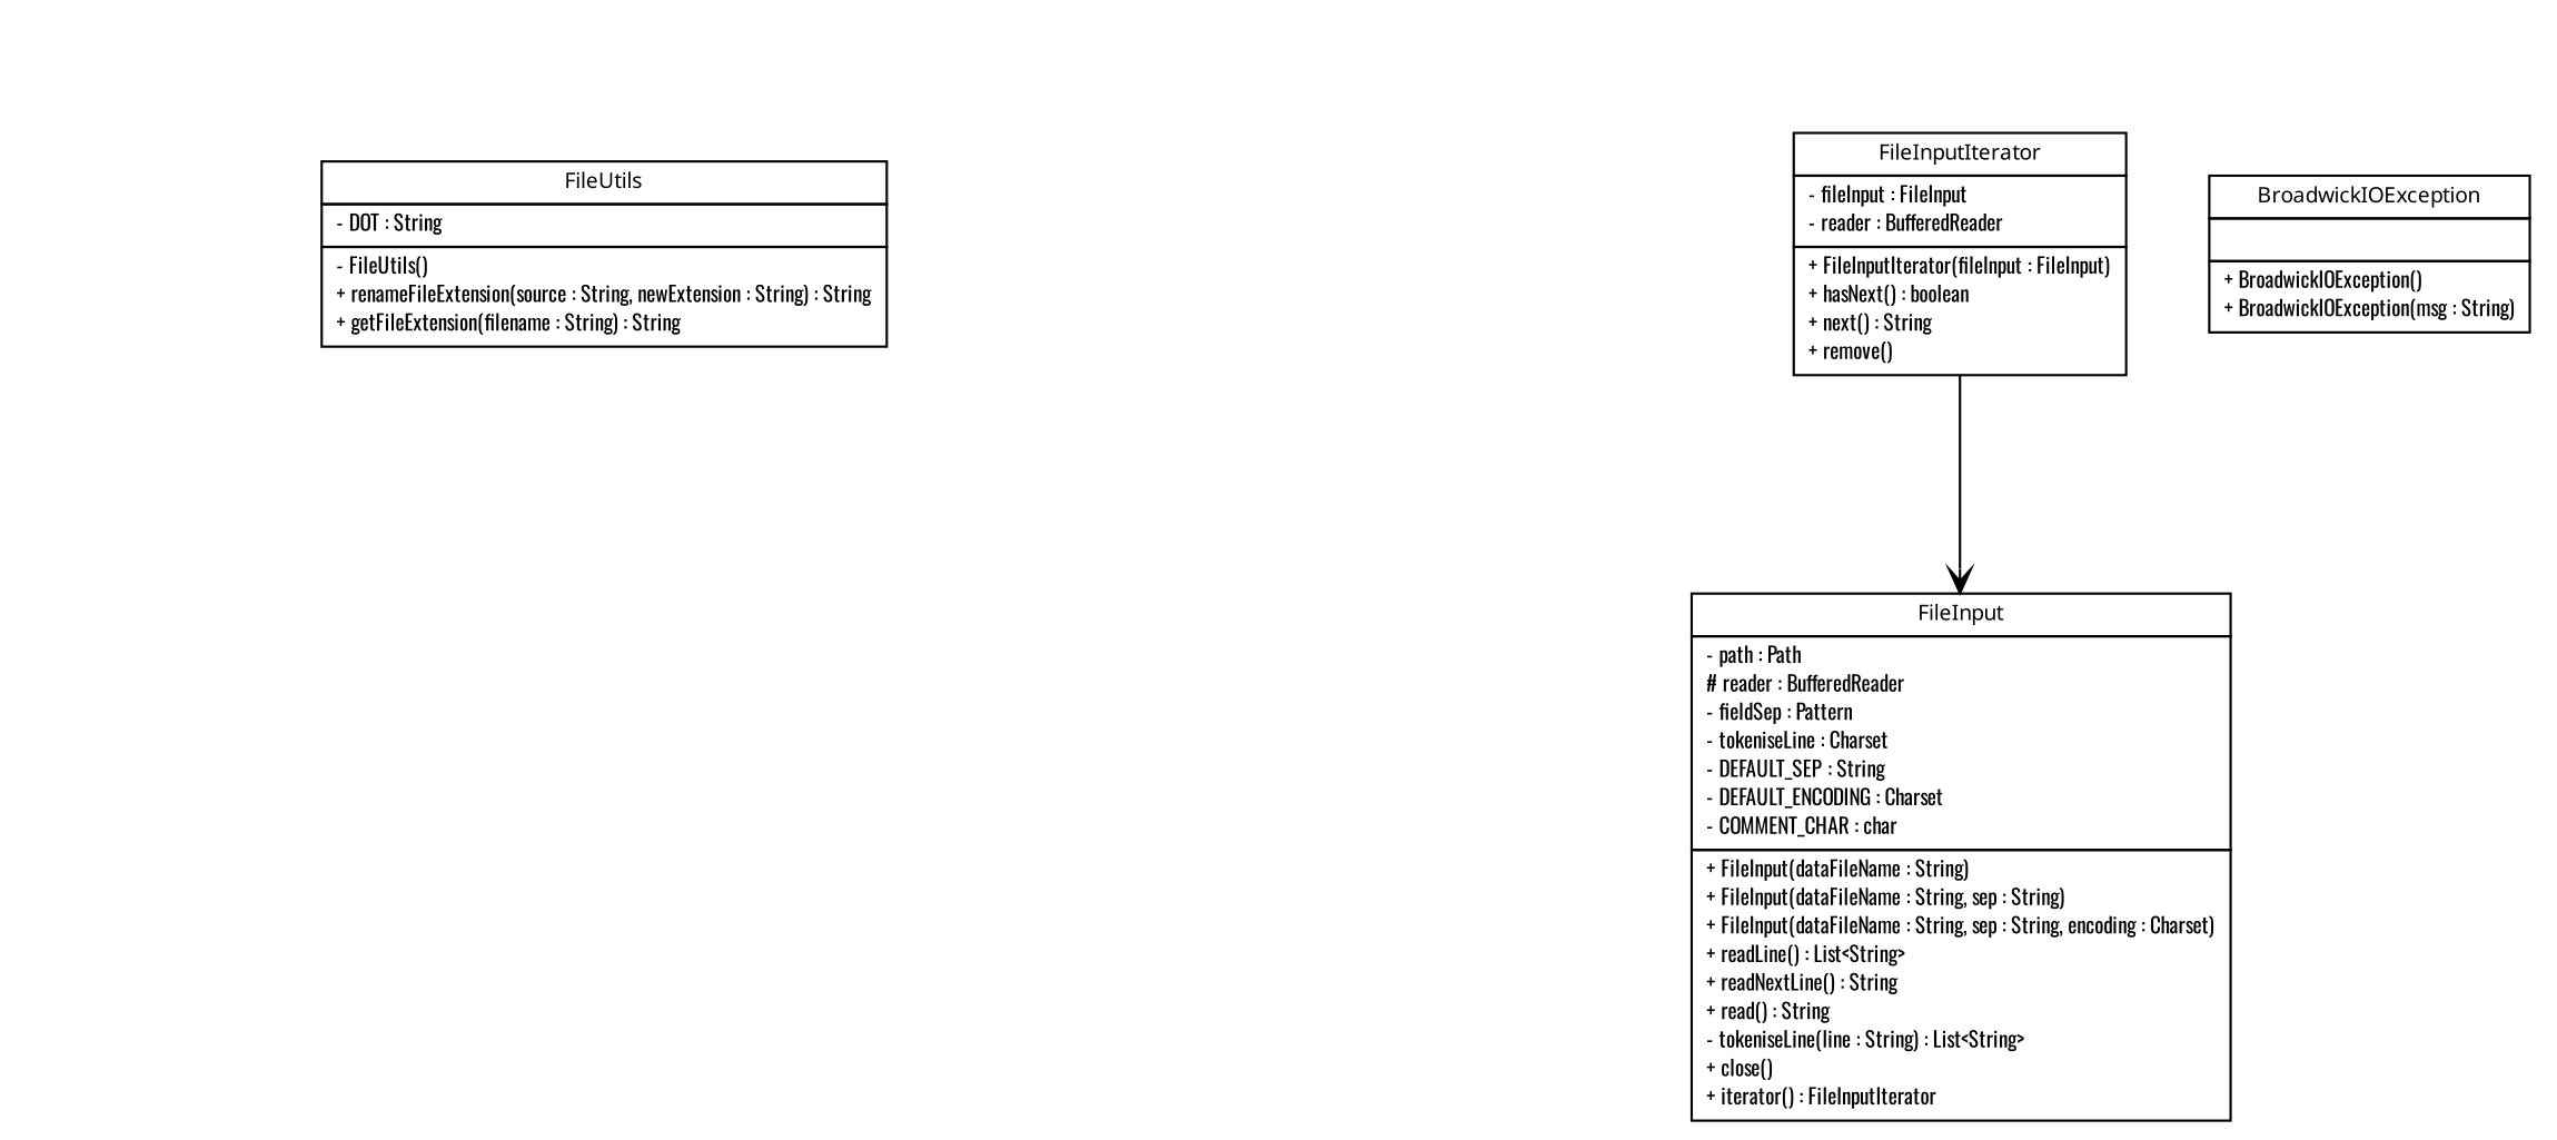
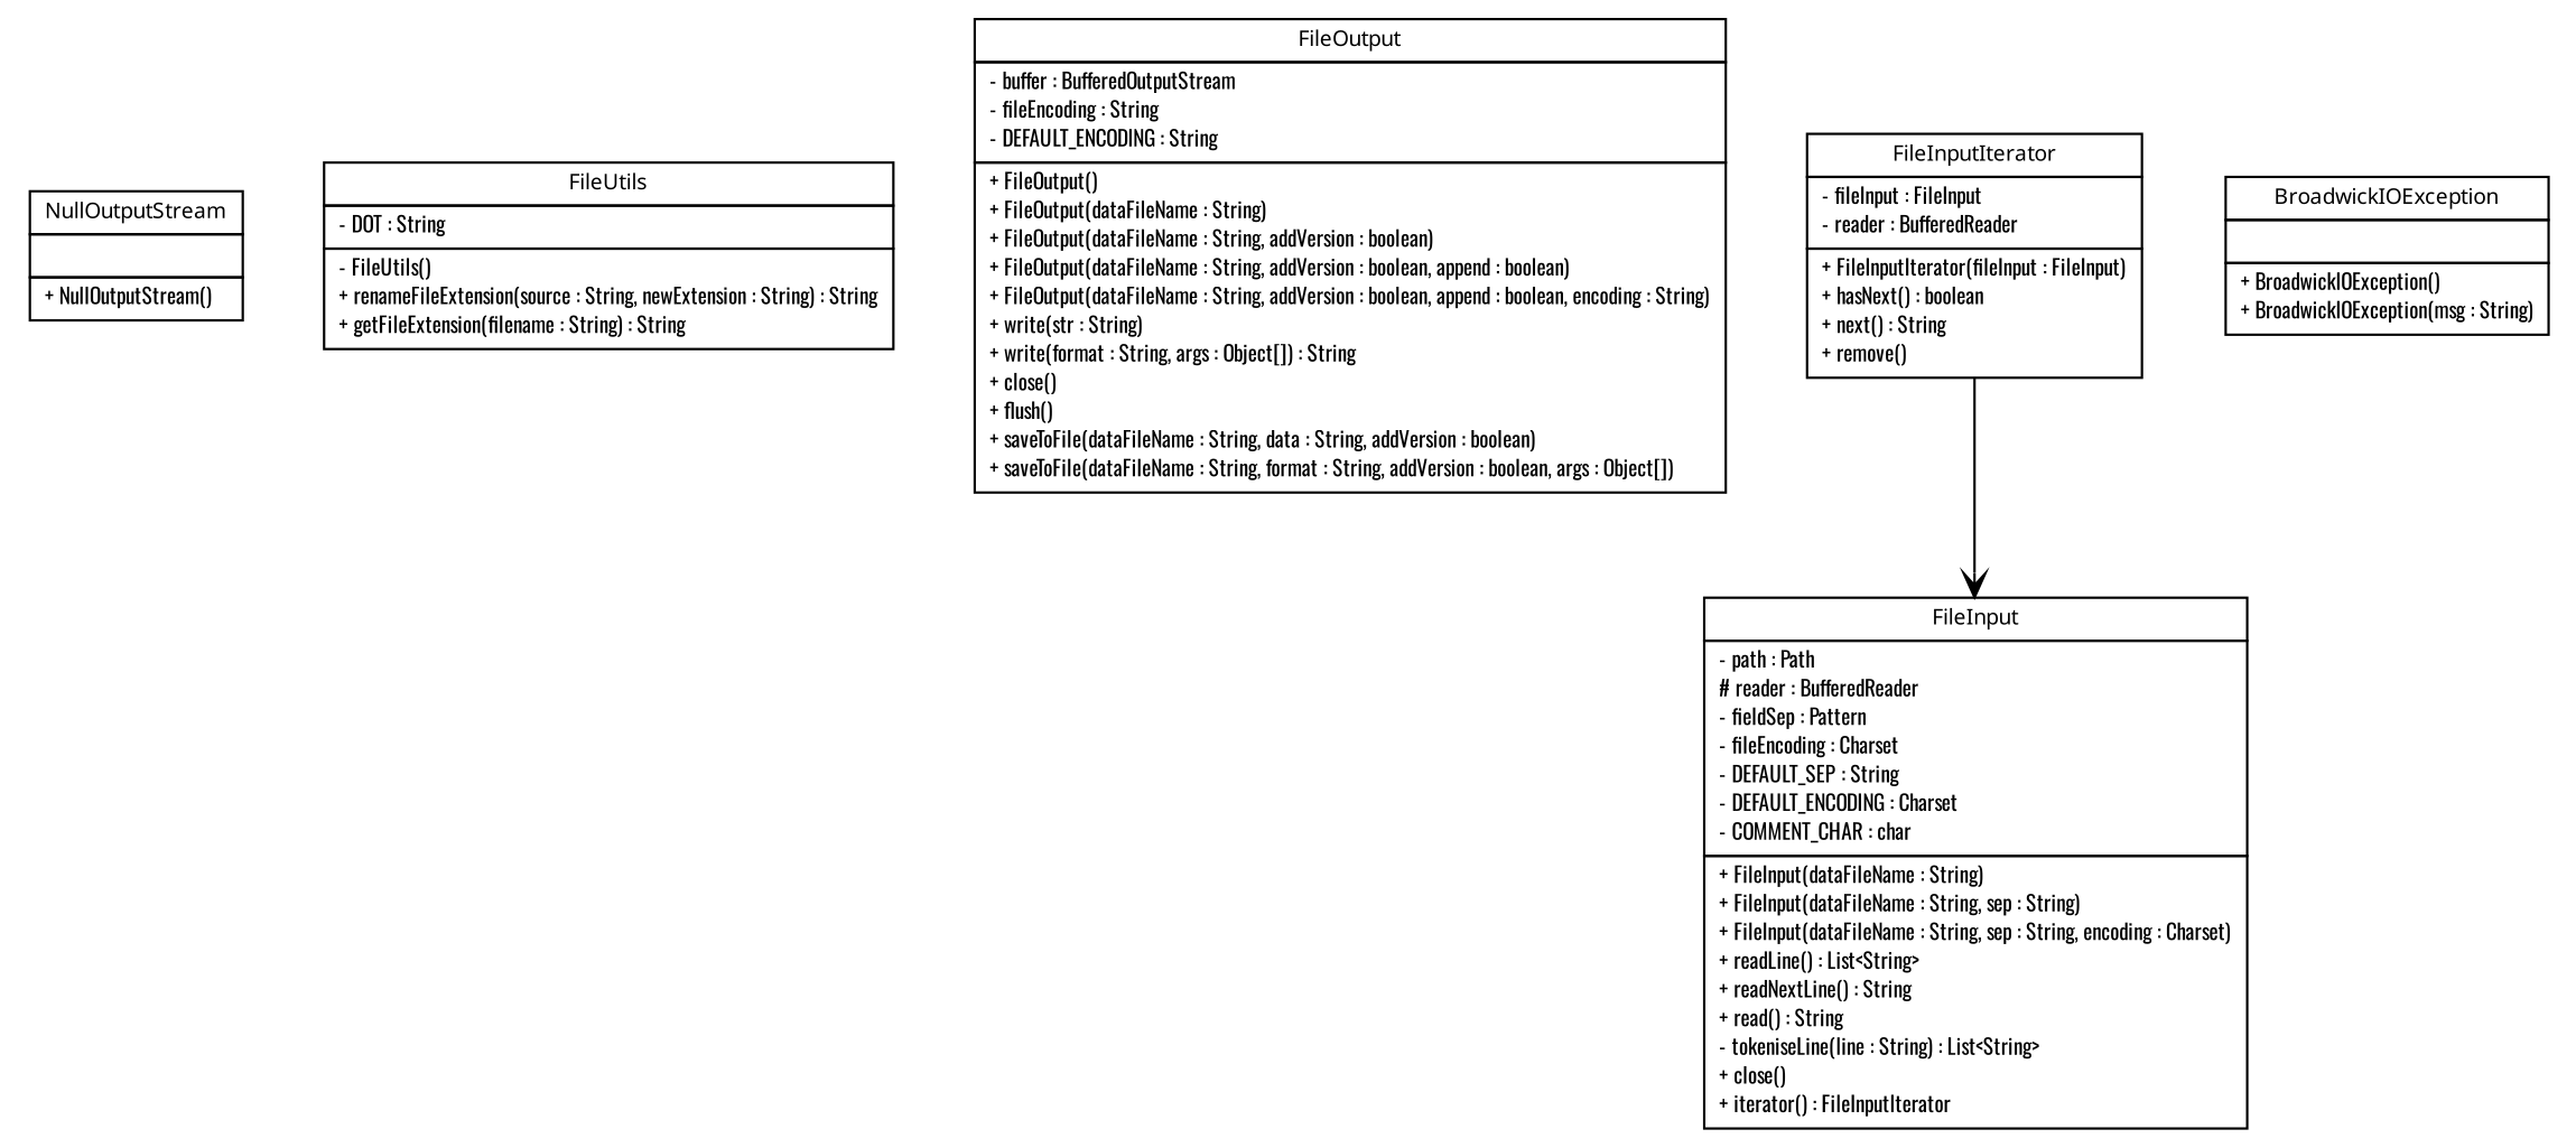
  digraph {
    nodesep=0.25
    ranksep=0.5
    fontname=Oswald
    node [fontcolor=black fontname=Oswald fontsize=9.0 shape=plaintext]
+   n1 [label=<<table title="broadwick.io.NullOutputStream" border="0" cellborder="1" cellspacing="0" cellpadding="2" port="p" href="./NullOutputStream.html"> 		<tr><td><table border="0" cellspacing="0" cellpadding="1"> <tr><td align="center" balign="center"><font face="Trebuchet MS"> NullOutputStream </font></td></tr> 		</table></td></tr> 		<tr><td><table border="0" cellspacing="0" cellpadding="1"> <tr><td align="left" balign="left">  </td></tr> 		</table></td></tr> 		<tr><td><table border="0" cellspacing="0" cellpadding="1"> <tr><td align="left" balign="left"> + NullOutputStream() </td></tr> 		</table></td></tr> 		</table>>]
    n2 [label=<<table title="broadwick.io.FileUtils" border="0" cellborder="1" cellspacing="0" cellpadding="2" port="p" href="./FileUtils.html"> 		<tr><td><table border="0" cellspacing="0" cellpadding="1"> <tr><td align="center" balign="center"><font face="Trebuchet MS"> FileUtils </font></td></tr> 		</table></td></tr> 		<tr><td><table border="0" cellspacing="0" cellpadding="1"> <tr><td align="left" balign="left"> - DOT : String </td></tr> 		</table></td></tr> 		<tr><td><table border="0" cellspacing="0" cellpadding="1"> <tr><td align="left" balign="left"> - FileUtils() </td></tr> <tr><td align="left" balign="left"> + renameFileExtension(source : String, newExtension : String) : String </td></tr> <tr><td align="left" balign="left"> + getFileExtension(filename : String) : String </td></tr> 		</table></td></tr> 		</table>>]
+   n3 [label=<<table title="broadwick.io.FileOutput" border="0" cellborder="1" cellspacing="0" cellpadding="2" port="p" href="./FileOutput.html"> 		<tr><td><table border="0" cellspacing="0" cellpadding="1"> <tr><td align="center" balign="center"><font face="Trebuchet MS"> FileOutput </font></td></tr> 		</table></td></tr> 		<tr><td><table border="0" cellspacing="0" cellpadding="1"> <tr><td align="left" balign="left"> - buffer : BufferedOutputStream </td></tr> <tr><td align="left" balign="left"> - fileEncoding : String </td></tr> <tr><td align="left" balign="left"> - DEFAULT_ENCODING : String </td></tr> 		</table></td></tr> 		<tr><td><table border="0" cellspacing="0" cellpadding="1"> <tr><td align="left" balign="left"> + FileOutput() </td></tr> <tr><td align="left" balign="left"> + FileOutput(dataFileName : String) </td></tr> <tr><td align="left" balign="left"> + FileOutput(dataFileName : String, addVersion : boolean) </td></tr> <tr><td align="left" balign="left"> + FileOutput(dataFileName : String, addVersion : boolean, append : boolean) </td></tr> <tr><td align="left" balign="left"> + FileOutput(dataFileName : String, addVersion : boolean, append : boolean, encoding : String) </td></tr> <tr><td align="left" balign="left"> + write(str : String) </td></tr> <tr><td align="left" balign="left"> + write(format : String, args : Object[]) : String </td></tr> <tr><td align="left" balign="left"> + close() </td></tr> <tr><td align="left" balign="left"> + flush() </td></tr> <tr><td align="left" balign="left"> + saveToFile(dataFileName : String, data : String, addVersion : boolean) </td></tr> <tr><td align="left" balign="left"> + saveToFile(dataFileName : String, format : String, addVersion : boolean, args : Object[]) </td></tr> 		</table></td></tr> 		</table>>]
    n4 [label=<<table title="broadwick.io.FileInputIterator" border="0" cellborder="1" cellspacing="0" cellpadding="2" port="p" href="./FileInputIterator.html"> 		<tr><td><table border="0" cellspacing="0" cellpadding="1"> <tr><td align="center" balign="center"><font face="Trebuchet MS"> FileInputIterator </font></td></tr> 		</table></td></tr> 		<tr><td><table border="0" cellspacing="0" cellpadding="1"> <tr><td align="left" balign="left"> - fileInput : FileInput </td></tr> <tr><td align="left" balign="left"> - reader : BufferedReader </td></tr> 		</table></td></tr> 		<tr><td><table border="0" cellspacing="0" cellpadding="1"> <tr><td align="left" balign="left"> + FileInputIterator(fileInput : FileInput) </td></tr> <tr><td align="left" balign="left"> + hasNext() : boolean </td></tr> <tr><td align="left" balign="left"> + next() : String </td></tr> <tr><td align="left" balign="left"> + remove() </td></tr> 		</table></td></tr> 		</table>>]
-   n5 [label=<<table title="broadwick.io.FileInput" border="0" cellborder="1" cellspacing="0" cellpadding="2" port="p" href="./FileInput.html"> 		<tr><td><table border="0" cellspacing="0" cellpadding="1"> <tr><td align="center" balign="center"><font face="Trebuchet MS"> FileInput </font></td></tr> 		</table></td></tr> 		<tr><td><table border="0" cellspacing="0" cellpadding="1"> <tr><td align="left" balign="left"> - path : Path </td></tr> <tr><td align="left" balign="left"> # reader : BufferedReader </td></tr> <tr><td align="left" balign="left"> - fieldSep : Pattern </td></tr> <tr><td align="left" balign="left"> - tokeniseLine : Charset </td></tr> <tr><td align="left" balign="left"> - DEFAULT_SEP : String </td></tr> <tr><td align="left" balign="left"> - DEFAULT_ENCODING : Charset </td></tr> <tr><td align="left" balign="left"> - COMMENT_CHAR : char </td></tr> 		</table></td></tr> 		<tr><td><table border="0" cellspacing="0" cellpadding="1"> <tr><td align="left" balign="left"> + FileInput(dataFileName : String) </td></tr> <tr><td align="left" balign="left"> + FileInput(dataFileName : String, sep : String) </td></tr> <tr><td align="left" balign="left"> + FileInput(dataFileName : String, sep : String, encoding : Charset) </td></tr> <tr><td align="left" balign="left"> + readLine() : List&lt;String&gt; </td></tr> <tr><td align="left" balign="left"> + readNextLine() : String </td></tr> <tr><td align="left" balign="left"> + read() : String </td></tr> <tr><td align="left" balign="left"> - tokeniseLine(line : String) : List&lt;String&gt; </td></tr> <tr><td align="left" balign="left"> + close() </td></tr> <tr><td align="left" balign="left"> + iterator() : FileInputIterator </td></tr> 		</table></td></tr> 		</table>>]
+   n5 [label=<<table title="broadwick.io.FileInput" border="0" cellborder="1" cellspacing="0" cellpadding="2" port="p" href="./FileInput.html"> 		<tr><td><table border="0" cellspacing="0" cellpadding="1"> <tr><td align="center" balign="center"><font face="Trebuchet MS"> FileInput </font></td></tr> 		</table></td></tr> 		<tr><td><table border="0" cellspacing="0" cellpadding="1"> <tr><td align="left" balign="left"> - path : Path </td></tr> <tr><td align="left" balign="left"> # reader : BufferedReader </td></tr> <tr><td align="left" balign="left"> - fieldSep : Pattern </td></tr> <tr><td align="left" balign="left"> - fileEncoding : Charset </td></tr> <tr><td align="left" balign="left"> - DEFAULT_SEP : String </td></tr> <tr><td align="left" balign="left"> - DEFAULT_ENCODING : Charset </td></tr> <tr><td align="left" balign="left"> - COMMENT_CHAR : char </td></tr> 		</table></td></tr> 		<tr><td><table border="0" cellspacing="0" cellpadding="1"> <tr><td align="left" balign="left"> + FileInput(dataFileName : String) </td></tr> <tr><td align="left" balign="left"> + FileInput(dataFileName : String, sep : String) </td></tr> <tr><td align="left" balign="left"> + FileInput(dataFileName : String, sep : String, encoding : Charset) </td></tr> <tr><td align="left" balign="left"> + readLine() : List&lt;String&gt; </td></tr> <tr><td align="left" balign="left"> + readNextLine() : String </td></tr> <tr><td align="left" balign="left"> + read() : String </td></tr> <tr><td align="left" balign="left"> - tokeniseLine(line : String) : List&lt;String&gt; </td></tr> <tr><td align="left" balign="left"> + close() </td></tr> <tr><td align="left" balign="left"> + iterator() : FileInputIterator </td></tr> 		</table></td></tr> 		</table>>]
    n6 [label=<<table title="broadwick.io.BroadwickIOException" border="0" cellborder="1" cellspacing="0" cellpadding="2" port="p" href="./BroadwickIOException.html"> 		<tr><td><table border="0" cellspacing="0" cellpadding="1"> <tr><td align="center" balign="center"><font face="Trebuchet MS"> BroadwickIOException </font></td></tr> 		</table></td></tr> 		<tr><td><table border="0" cellspacing="0" cellpadding="1"> <tr><td align="left" balign="left">  </td></tr> 		</table></td></tr> 		<tr><td><table border="0" cellspacing="0" cellpadding="1"> <tr><td align="left" balign="left"> + BroadwickIOException() </td></tr> <tr><td align="left" balign="left"> + BroadwickIOException(msg : String) </td></tr> 		</table></td></tr> 		</table>>]
    n4 -> n5 [arrowhead=open color=black fontcolor=black fontname=Oswald fontsize=10.0 headport=p labelfontname="Trebuchet MS" labelfontsize=10 tailport=p]
  }
